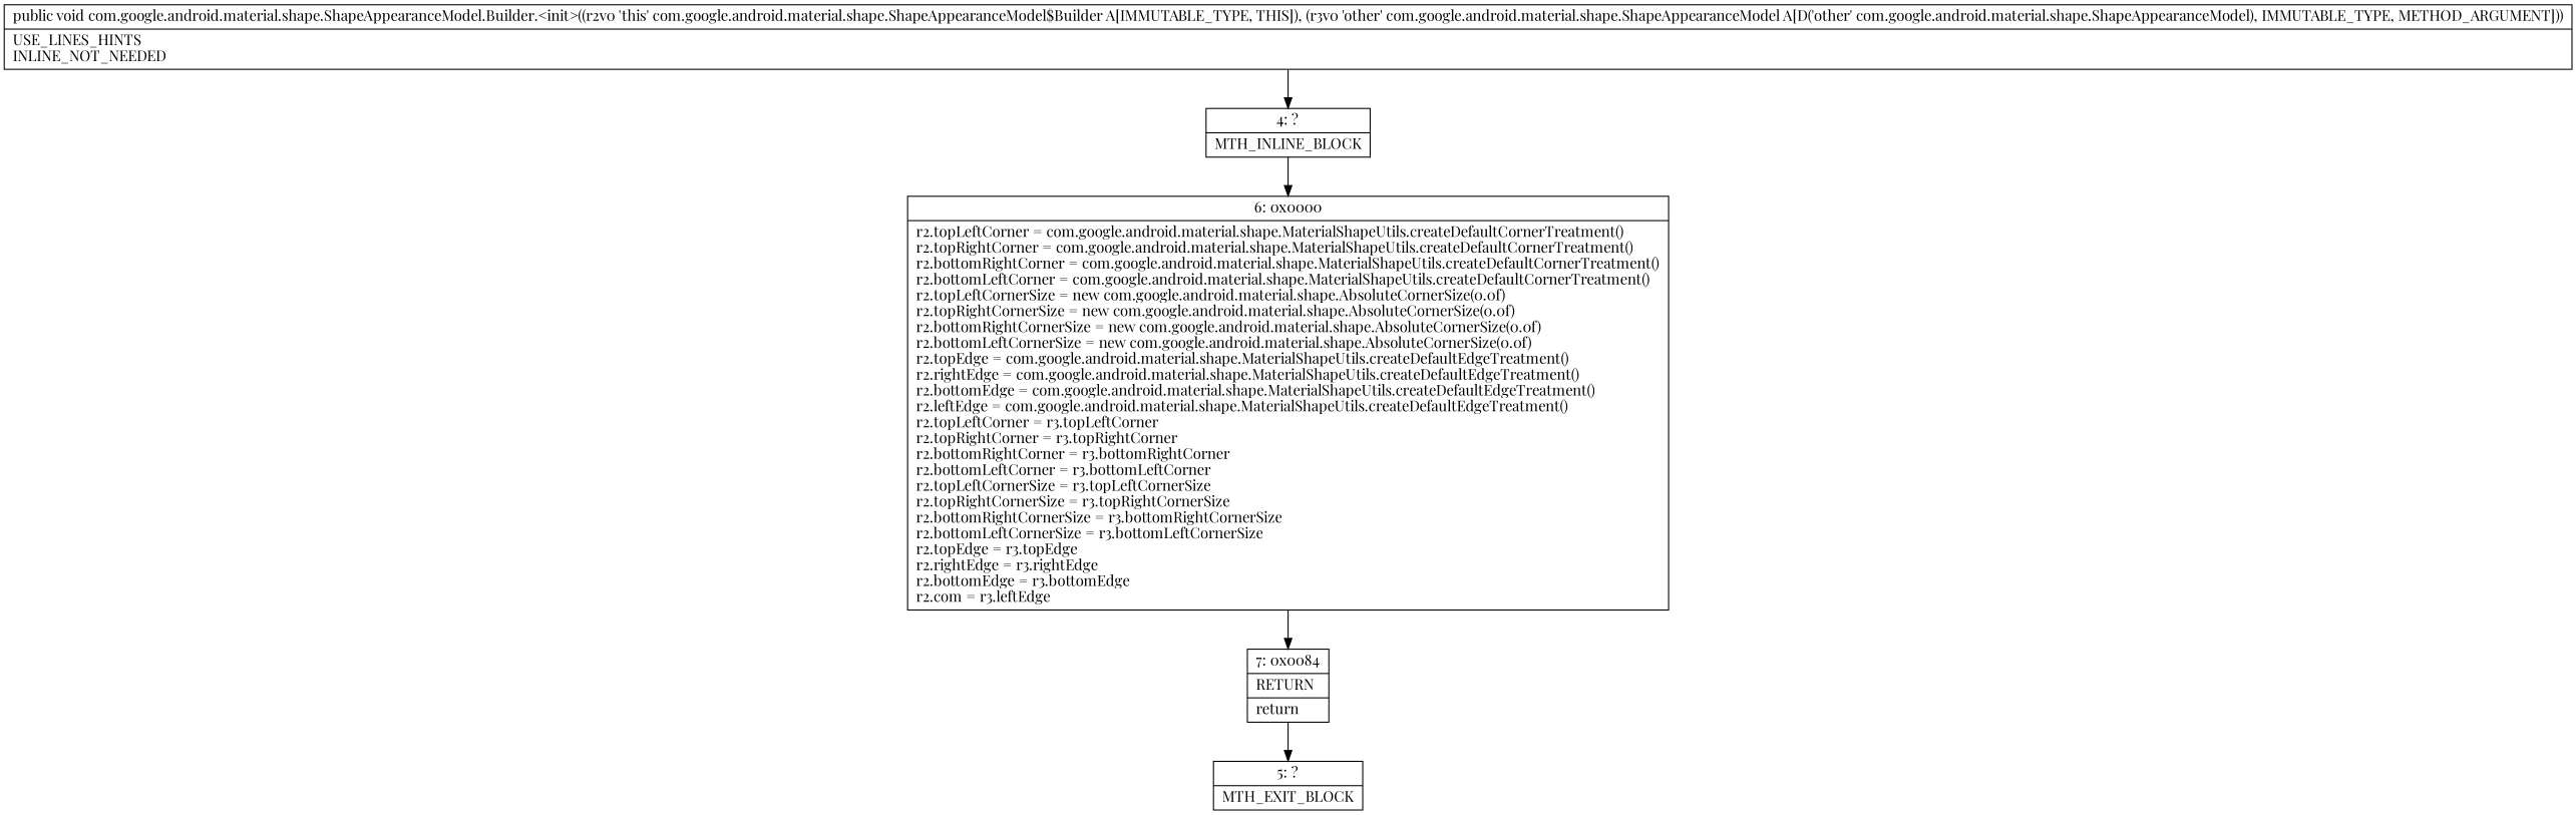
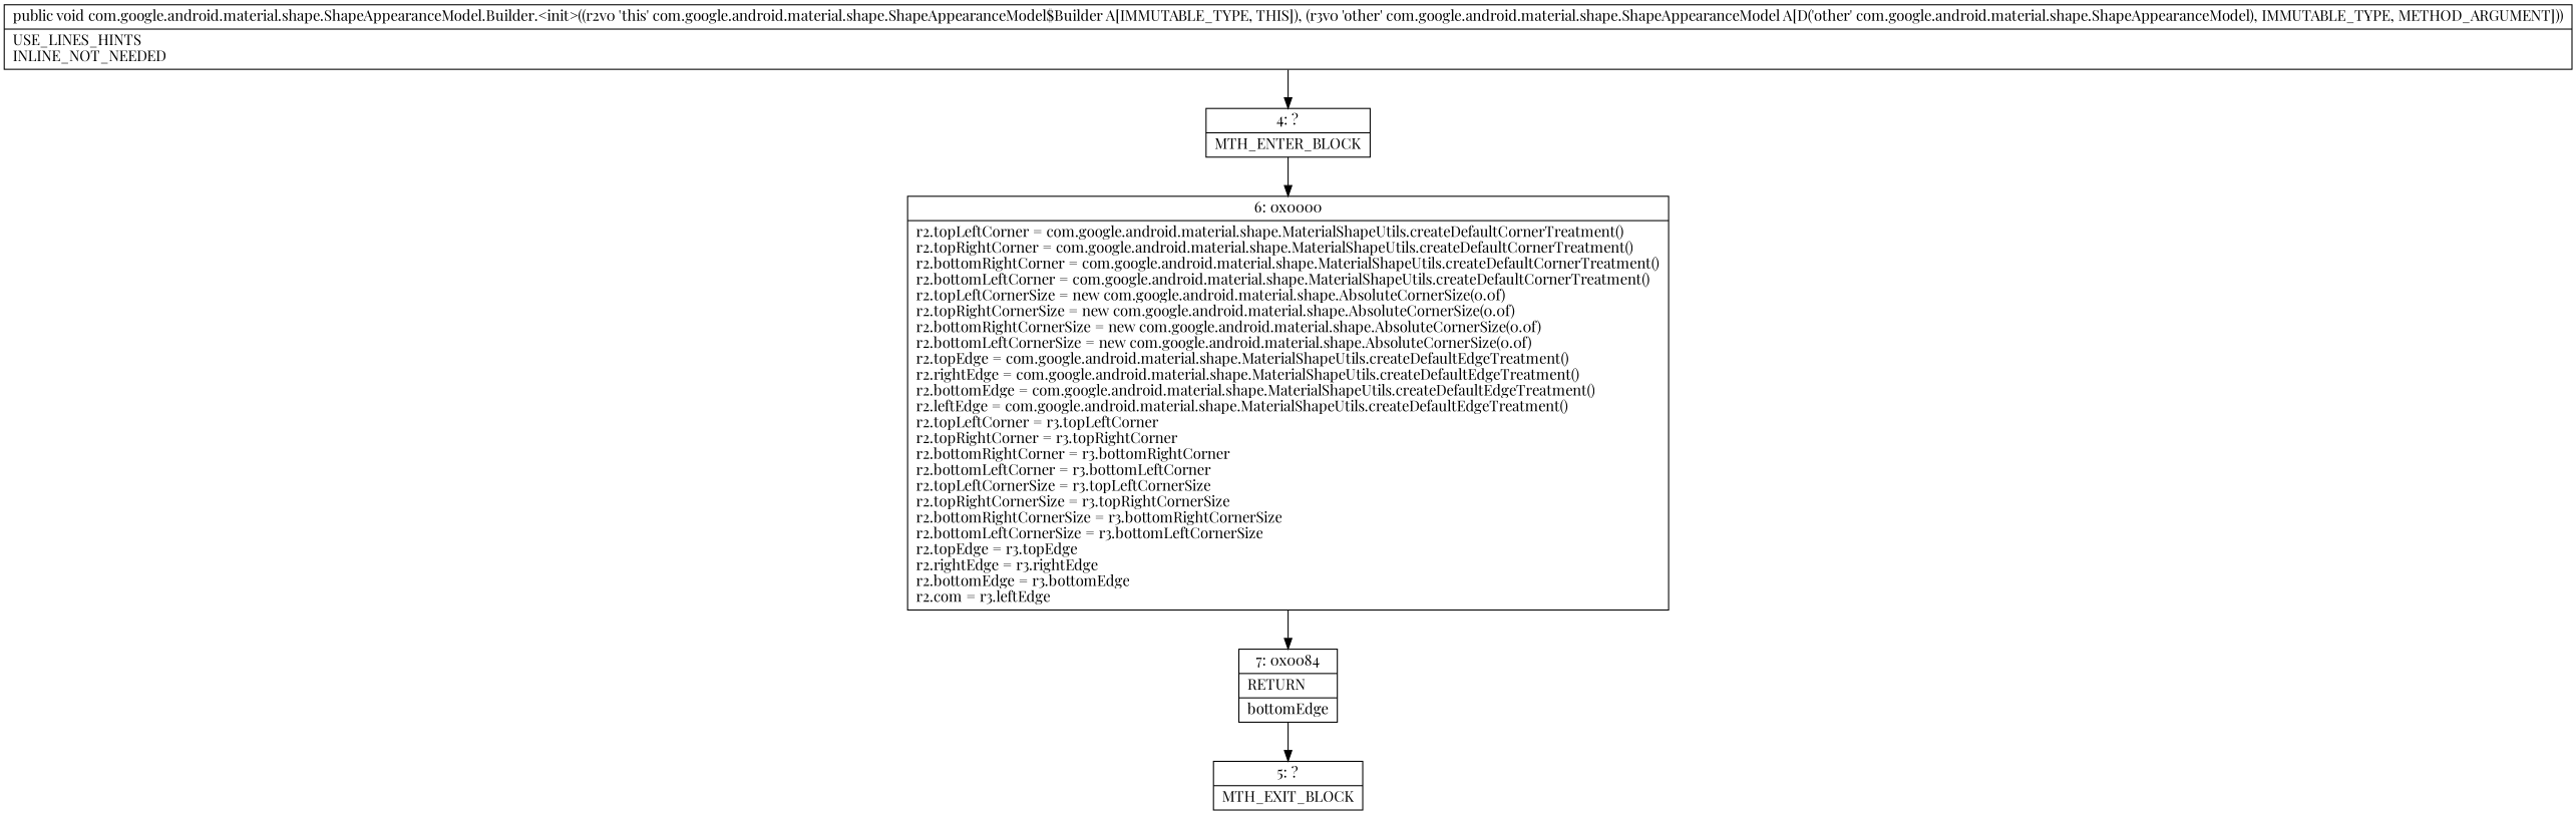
  digraph {
    fontname="Playfair Display"
    node [fontname="Playfair Display" shape=record]
    edge [fontname="Playfair Display"]
-   n1 [label="{4\:\ ?|MTH_INLINE_BLOCK\l}"]
+   n1 [label="{4\:\ ?|MTH_ENTER_BLOCK\l}"]
    n2 [label="{6\:\ 0x0000|r2.topLeftCorner = com.google.android.material.shape.MaterialShapeUtils.createDefaultCornerTreatment()\lr2.topRightCorner = com.google.android.material.shape.MaterialShapeUtils.createDefaultCornerTreatment()\lr2.bottomRightCorner = com.google.android.material.shape.MaterialShapeUtils.createDefaultCornerTreatment()\lr2.bottomLeftCorner = com.google.android.material.shape.MaterialShapeUtils.createDefaultCornerTreatment()\lr2.topLeftCornerSize = new com.google.android.material.shape.AbsoluteCornerSize(0.0f)\lr2.topRightCornerSize = new com.google.android.material.shape.AbsoluteCornerSize(0.0f)\lr2.bottomRightCornerSize = new com.google.android.material.shape.AbsoluteCornerSize(0.0f)\lr2.bottomLeftCornerSize = new com.google.android.material.shape.AbsoluteCornerSize(0.0f)\lr2.topEdge = com.google.android.material.shape.MaterialShapeUtils.createDefaultEdgeTreatment()\lr2.rightEdge = com.google.android.material.shape.MaterialShapeUtils.createDefaultEdgeTreatment()\lr2.bottomEdge = com.google.android.material.shape.MaterialShapeUtils.createDefaultEdgeTreatment()\lr2.leftEdge = com.google.android.material.shape.MaterialShapeUtils.createDefaultEdgeTreatment()\lr2.topLeftCorner = r3.topLeftCorner\lr2.topRightCorner = r3.topRightCorner\lr2.bottomRightCorner = r3.bottomRightCorner\lr2.bottomLeftCorner = r3.bottomLeftCorner\lr2.topLeftCornerSize = r3.topLeftCornerSize\lr2.topRightCornerSize = r3.topRightCornerSize\lr2.bottomRightCornerSize = r3.bottomRightCornerSize\lr2.bottomLeftCornerSize = r3.bottomLeftCornerSize\lr2.topEdge = r3.topEdge\lr2.rightEdge = r3.rightEdge\lr2.bottomEdge = r3.bottomEdge\lr2.com = r3.leftEdge\l}"]
-   n3 [label="{7\:\ 0x0084|RETURN\l|return\l}"]
+   n3 [label="{7\:\ 0x0084|RETURN\l|bottomEdge\l}"]
    n4 [label="{5\:\ ?|MTH_EXIT_BLOCK\l}"]
    n5 [label="{public void com.google.android.material.shape.ShapeAppearanceModel.Builder.\<init\>((r2v0 'this' com.google.android.material.shape.ShapeAppearanceModel$Builder A[IMMUTABLE_TYPE, THIS]), (r3v0 'other' com.google.android.material.shape.ShapeAppearanceModel A[D('other' com.google.android.material.shape.ShapeAppearanceModel), IMMUTABLE_TYPE, METHOD_ARGUMENT]))  | USE_LINES_HINTS\lINLINE_NOT_NEEDED\l}"]
    n1 -> n2
    n2 -> n3
    n3 -> n4
    n5 -> n1
  }
